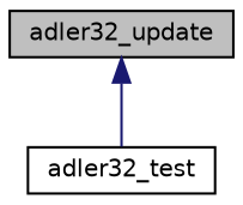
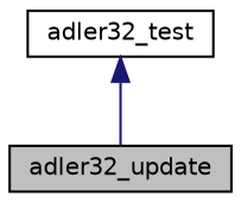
  digraph {
    rankdir=TB
    node [color=black fontname=Helvetica fontsize=10 shape=record style=filled]
    n1 [fillcolor=grey75 fontcolor=black height=0.2 label=adler32_update width=0.4]
    n2 [fillcolor=white height=0.2 label=adler32_test width=0.4]
-   n1 -> n2 [color=midnightblue dir=back fontname=Helvetica fontsize=10 labelfontname=Helvetica labelfontsize=10 style=solid]
+   n2 -> n1 [color=midnightblue dir=back fontname=Helvetica fontsize=10 labelfontname=Helvetica labelfontsize=10 style=solid]
  }
